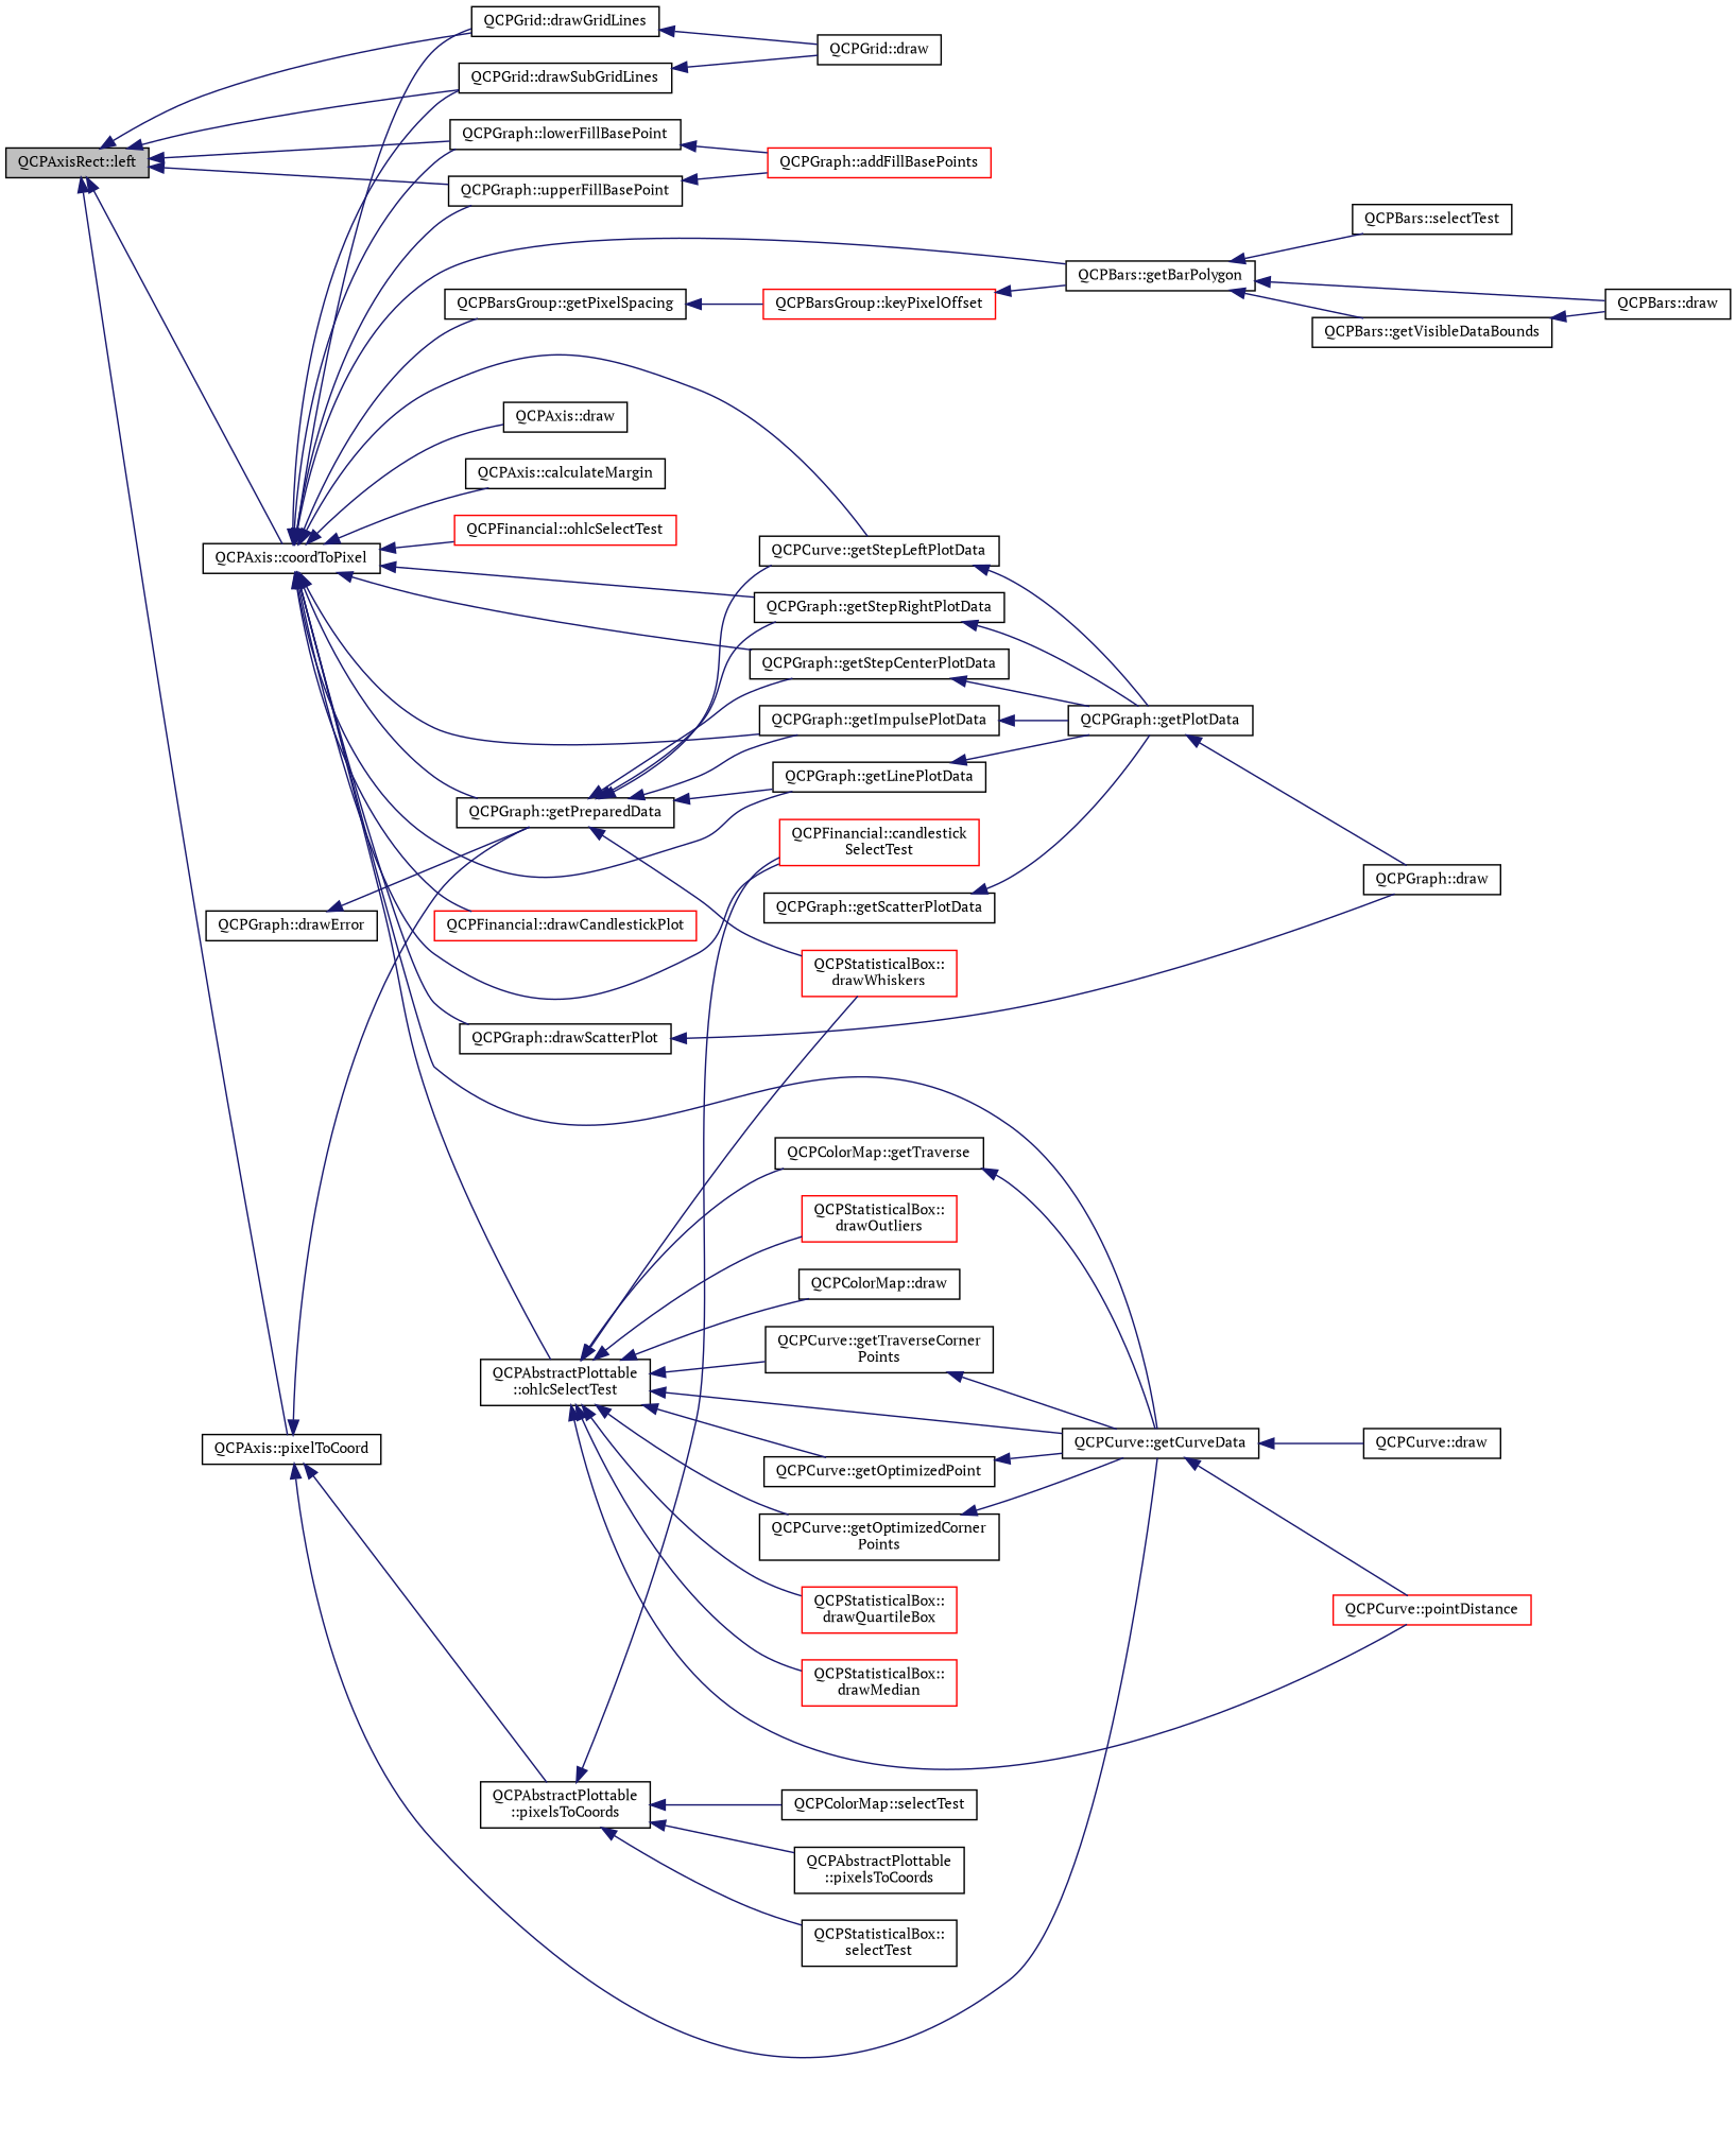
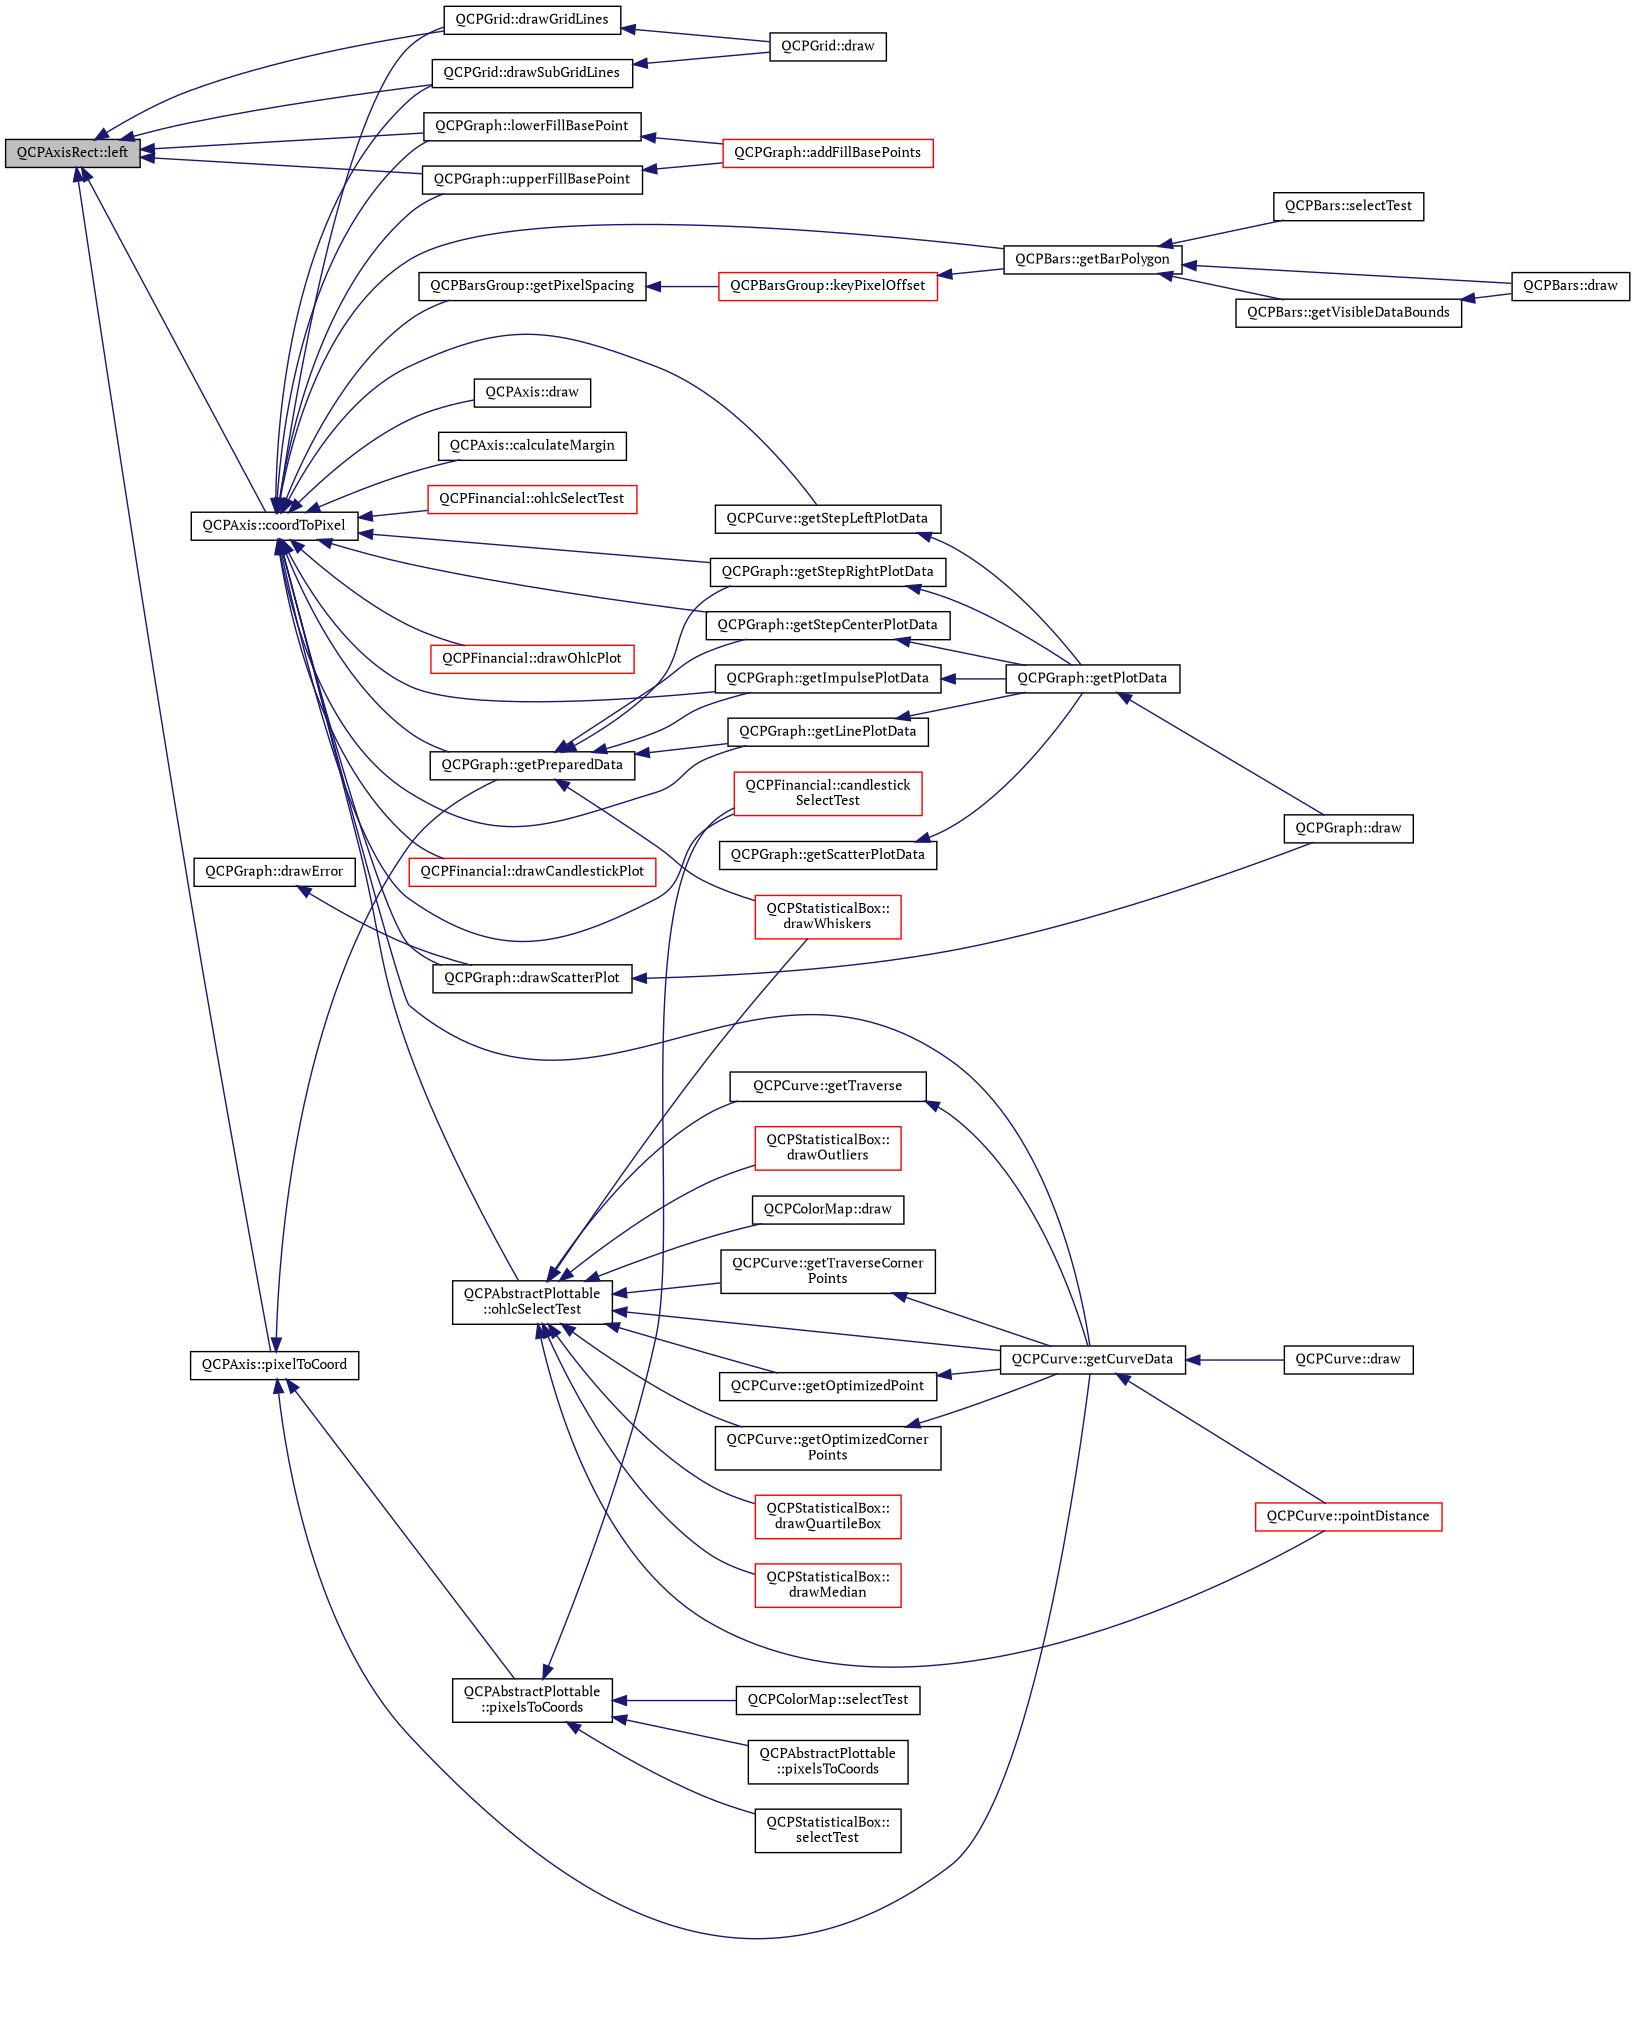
  digraph {
    fontname="PT Serif"
    rankdir=LR
    node [color=black fillcolor=white fontname="PT Serif" fontsize=10 shape=record style=filled]
    edge [color=midnightblue dir=back fontname="PT Serif" fontsize=10 labelfontname=Helvetica labelfontsize=10 style=solid]
    n1 [fillcolor=grey75 fontcolor=black height=0.2 label="QCPAxisRect::left" width=0.4]
    n2 [height=0.2 label="QCPGrid::drawGridLines" width=0.4]
    n3 [height=0.2 label="QCPGrid::drawSubGridLines" width=0.4]
    n4 [height=0.2 label="QCPAxis::pixelToCoord" width=0.4]
    n5 [height=0.2 label="QCPAxis::coordToPixel" width=0.4]
    n6 [height=0.2 label="QCPGraph::lowerFillBasePoint" width=0.4]
    n7 [height=0.2 label="QCPGraph::upperFillBasePoint" width=0.4]
    n8 [height=0.2 label="QCPGrid::draw" width=0.4]
    n9 [height=0.2 label="QCPAbstractPlottable\l::pixelsToCoords" width=0.4]
    n10 [height=0.2 label="QCPGraph::getPreparedData" width=0.4]
    n11 [height=0.2 label="QCPCurve::getCurveData" width=0.4]
    n12 [color=red height=0.2 label="QCPFinancial::candlestick\lSelectTest" width=0.4]
    n13 [height=0.2 label="QCPGraph::getLinePlotData" width=0.4]
    n14 [height=0.2 label="QCPCurve::getStepLeftPlotData" width=0.4]
    n15 [height=0.2 label="QCPGraph::getStepRightPlotData" width=0.4]
    n16 [height=0.2 label="QCPGraph::getStepCenterPlotData" width=0.4]
    n17 [height=0.2 label="QCPGraph::getImpulsePlotData" width=0.4]
    n18 [height=0.2 label="QCPAxis::draw" width=0.4]
    n19 [height=0.2 label="QCPAxis::calculateMargin" width=0.4]
    n20 [height=0.2 label="QCPAbstractPlottable\l::ohlcSelectTest" width=0.4]
    n21 [height=0.2 label="QCPGraph::drawScatterPlot" width=0.4]
    n22 [height=0.2 label="QCPBarsGroup::getPixelSpacing" width=0.4]
    n23 [height=0.2 label="QCPBars::getBarPolygon" width=0.4]
+   n24 [color=red height=0.2 label="QCPFinancial::drawOhlcPlot" width=0.4]
    n25 [color=red height=0.2 label="QCPFinancial::drawCandlestickPlot" width=0.4]
    n26 [color=red height=0.2 label="QCPFinancial::ohlcSelectTest" width=0.4]
    n27 [color=red height=0.2 label="QCPGraph::addFillBasePoints" width=0.4]
    n28 [height=0.2 label="QCPAbstractPlottable\l::pixelsToCoords" width=0.4]
    n29 [height=0.2 label="QCPStatisticalBox::\lselectTest" width=0.4]
    n30 [height=0.2 label="QCPColorMap::selectTest" width=0.4]
    n31 [color=red height=0.2 label="QCPStatisticalBox::\ldrawWhiskers" width=0.4]
    n32 [height=0.2 label="QCPCurve::draw" width=0.4]
    n33 [color=red height=0.2 label="QCPCurve::pointDistance" width=0.4]
    n34 [height=0.2 label="QCPGraph::getScatterPlotData" width=0.4]
    n35 [height=0.2 label="QCPGraph::getPlotData" width=0.4]
    n36 [height=0.2 label="QCPGraph::draw" width=0.4]
    n37 [height=0.2 label="QCPCurve::getOptimizedPoint" width=0.4]
    n38 [height=0.2 label="QCPCurve::getOptimizedCorner\lPoints" width=0.4]
-   n39 [height=0.2 label="QCPColorMap::getTraverse" width=0.4]
+   n39 [height=0.2 label="QCPCurve::getTraverse" width=0.4]
    n40 [height=0.2 label="QCPCurve::getTraverseCorner\lPoints" width=0.4]
    n41 [color=red height=0.2 label="QCPStatisticalBox::\ldrawQuartileBox" width=0.4]
    n42 [color=red height=0.2 label="QCPStatisticalBox::\ldrawMedian" width=0.4]
    n43 [color=red height=0.2 label="QCPStatisticalBox::\ldrawOutliers" width=0.4]
    n44 [height=0.2 label="QCPColorMap::draw" width=0.4]
    n45 [height=0.2 label="QCPGraph::drawError" width=0.4]
    n46 [color=red height=0.2 label="QCPBarsGroup::keyPixelOffset" width=0.4]
    n47 [height=0.2 label="QCPBars::selectTest" width=0.4]
    n48 [height=0.2 label="QCPBars::draw" width=0.4]
    n49 [height=0.2 label="QCPBars::getVisibleDataBounds" width=0.4]
    n1 -> n2
    n1 -> n3
    n1 -> n4
    n1 -> n5
    n1 -> n6
    n1 -> n7
    n2 -> n8
    n3 -> n8
    n4 -> n9
    n4 -> n10
    n4 -> n11
    n5 -> n2
    n5 -> n3
    n5 -> n6
    n5 -> n7
    n5 -> n10
    n5 -> n11
    n5 -> n12
    n5 -> n13
    n5 -> n14
    n5 -> n15
    n5 -> n16
    n5 -> n17
    n5 -> n18
    n5 -> n19
    n5 -> n20
    n5 -> n21
    n5 -> n22
    n5 -> n23
+   n5 -> n24
    n5 -> n25
    n5 -> n26
    n6 -> n27
    n7 -> n27
    n9 -> n12
    n9 -> n28
    n9 -> n29
    n9 -> n30
    n10 -> n13
-   n10 -> n14
    n10 -> n15
    n10 -> n16
    n10 -> n17
    n10 -> n31
    n11 -> n32
    n11 -> n33
    n13 -> n35
    n14 -> n35
    n15 -> n35
    n16 -> n35
    n17 -> n35
    n20 -> n11
    n20 -> n31
    n20 -> n33
    n20 -> n37
    n20 -> n38
    n20 -> n39
    n20 -> n40
    n20 -> n41
    n20 -> n42
    n20 -> n43
    n20 -> n44
    n21 -> n36
    n22 -> n46
    n23 -> n47
    n23 -> n48
    n23 -> n49
    n34 -> n35
    n35 -> n36
    n37 -> n11
    n38 -> n11
    n39 -> n11
    n40 -> n11
-   n45 -> n10
+   n45 -> n21
    n46 -> n23
    n49 -> n48
  }
